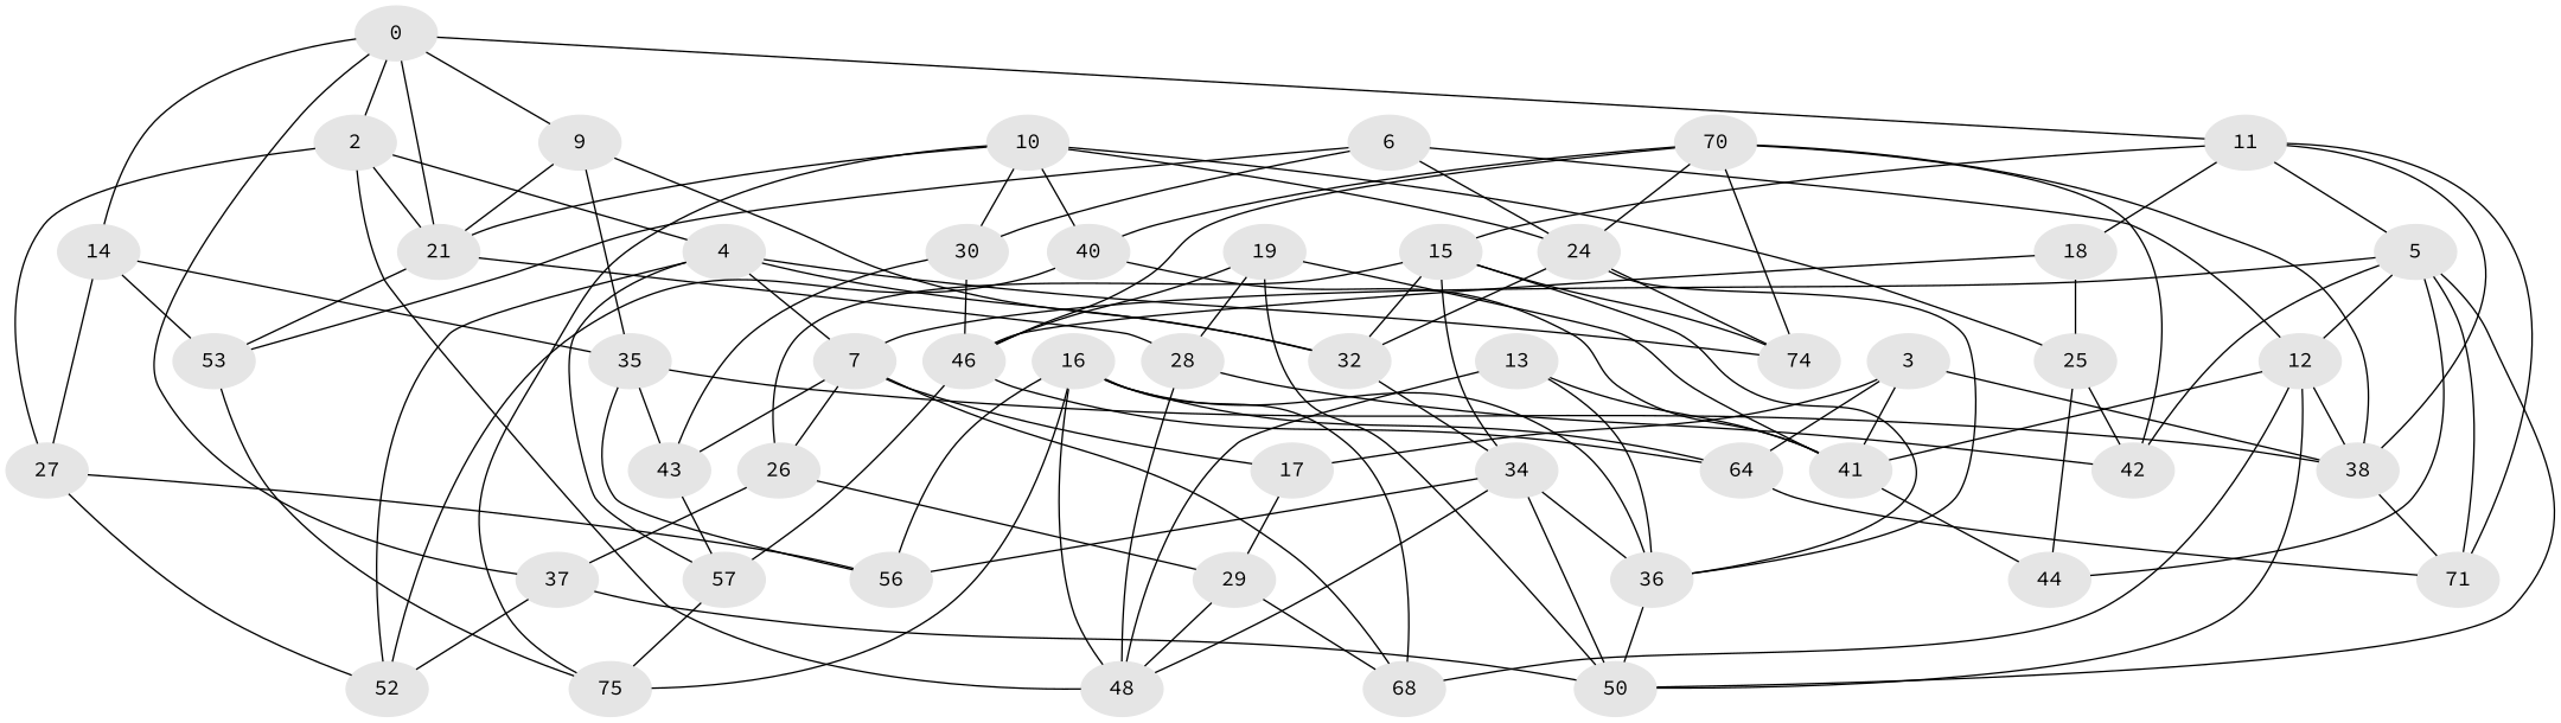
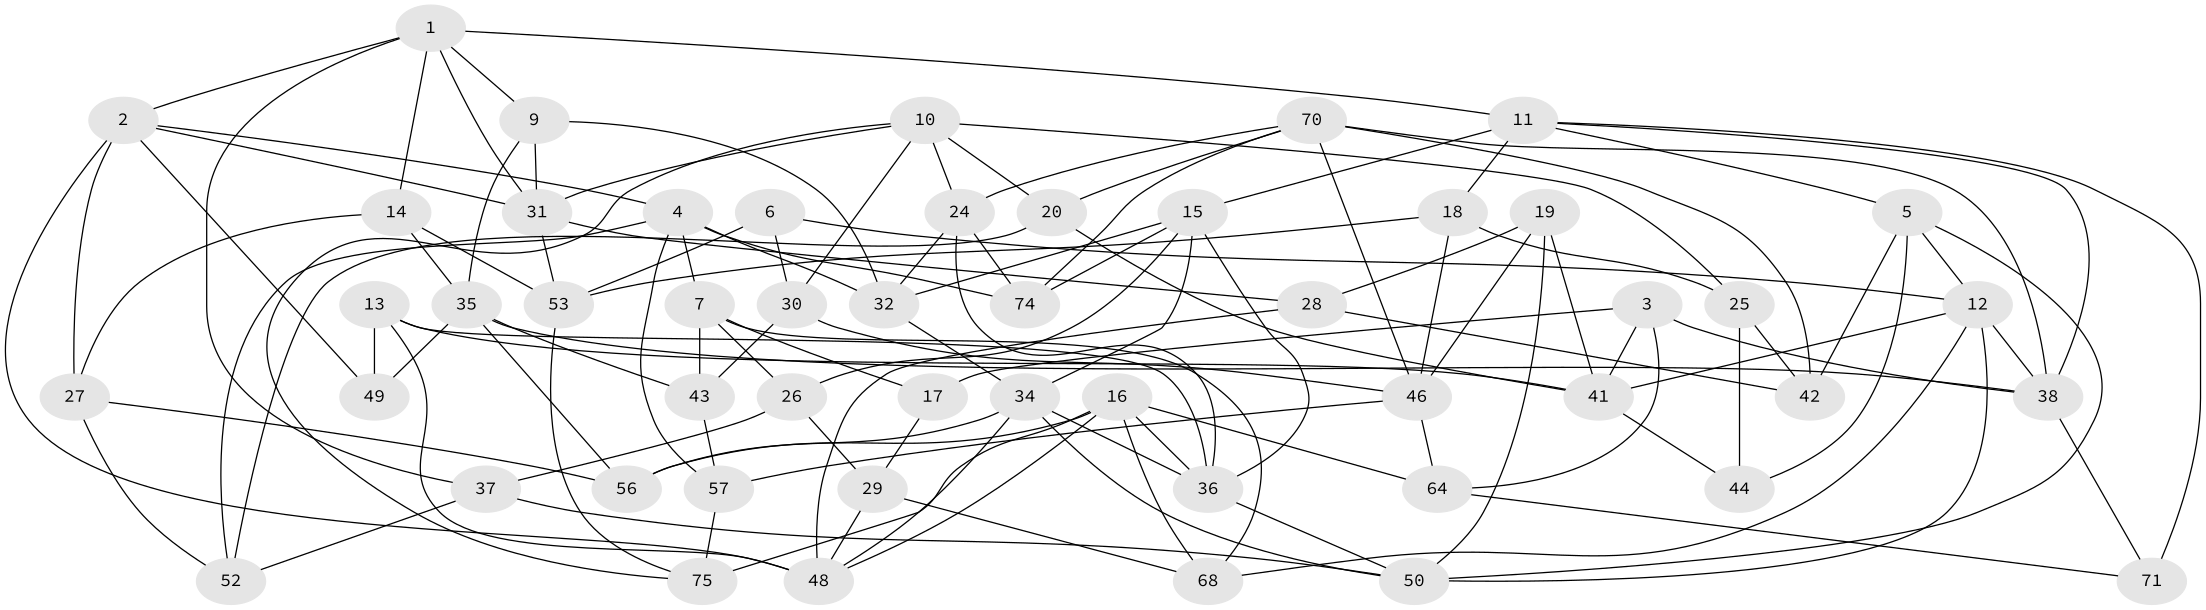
  graph {
    fontname="Source Code Pro"
    node [color=gray90 fontname="Source Code Pro" style=filled]
    edge [fontname="Source Code Pro"]
-   1 [super="+55" label=0]
+   1 [super="+55"]
    2 [super="+47"]
    9
    11 [super="+73"]
    14 [super="+22"]
-   21 [super="+61"]
+   21 [super="+61" label=31]
    37
    4 [super="+67"]
    27
    48 [super="+66"]
+   49
    32 [super="+59"]
    35 [super="+60"]
    38 [super="+51"]
    5 [super="+72"]
    71
    15 [super="+70"]
    18
    53
    28
    52
    50 [super="+54"]
    7 [super="+23"]
    57
    74
    56
    3
    17
    41 [super="+45"]
    64
    29
    44
    26
    43
    68
    34 [super="+69"]
    75
    12 [super="+33"]
    42
    6
    24 [super="+63"]
    30
    36 [super="+65"]
    46 [super="+58"]
    10 [super="+31"]
    25
-   40
+   40 [label=20]
    13
    16 [super="+39"]
    19
    n51 [label=70 super="+62"]
    1 -- 2
    1 -- 9
    1 -- 11
    1 -- 14
    1 -- 21
    1 -- 37
    2 -- 21
    2 -- 4
    2 -- 27
    2 -- 48
+   2 -- 49
    9 -- 21
    9 -- 32
    9 -- 35
    11 -- 38
    11 -- 5
    11 -- 71
    11 -- 15
    11 -- 18
    14 -- 27
    14 -- 35
    14 -- 53
    21 -- 53
    21 -- 28
    37 -- 52
    37 -- 50
    4 -- 32
    4 -- 52
    4 -- 7
    4 -- 57
    4 -- 74
    27 -- 52
    27 -- 56
    32 -- 34
+   35 -- 49
    35 -- 38
    35 -- 56
    35 -- 43
    38 -- 71
-   5 -- 71
    5 -- 50
-   5 -- 7
    5 -- 44
    5 -- 12
    5 -- 42
    15 -- 32
    15 -- 74
    15 -- 26
    15 -- 34
    15 -- 36
+   18 -- 53
    18 -- 46
    18 -- 25
    53 -- 75
    28 -- 48
    28 -- 42
    7 -- 17
    7 -- 26
    7 -- 43
    7 -- 68
    57 -- 75
    3 -- 38
    3 -- 17
    3 -- 41
    3 -- 64
    17 -- 29
    41 -- 44
    64 -- 71
    29 -- 48
    29 -- 68
    26 -- 37
    26 -- 29
    43 -- 57
    34 -- 48
    34 -- 50
    34 -- 56
    34 -- 36
    12 -- 38
    12 -- 50
    12 -- 41
    12 -- 68
    6 -- 53
    6 -- 12
-   6 -- 24
    6 -- 30
    24 -- 32
    24 -- 74
    24 -- 36
    30 -- 43
    30 -- 46
    36 -- 50
    46 -- 57
    46 -- 64
    10 -- 21
    10 -- 75
    10 -- 24
    10 -- 30
    10 -- 25
    10 -- 40
    25 -- 44
    25 -- 42
    40 -- 52
    40 -- 41
    13 -- 48
+   13 -- 49
    13 -- 41
    13 -- 36
    16 -- 48
    16 -- 56
    16 -- 64
    16 -- 68
    16 -- 75
    16 -- 36
    19 -- 28
    19 -- 50
    19 -- 41
    19 -- 46
    n51 -- 38
    n51 -- 74
    n51 -- 42
    n51 -- 24
    n51 -- 46
    n51 -- 40
  }
